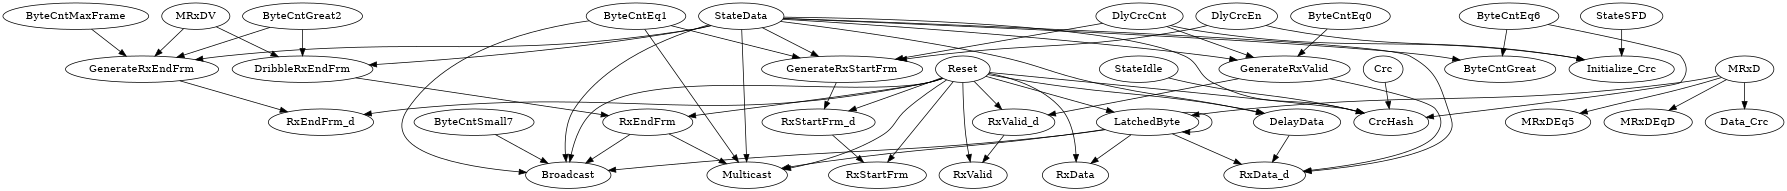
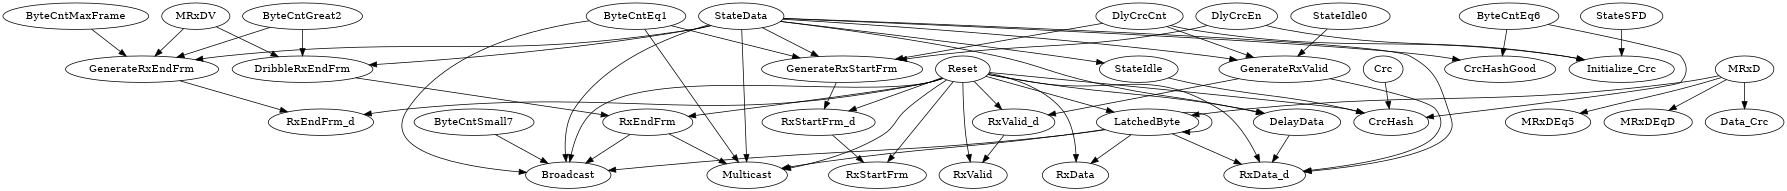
  digraph {
    edge [weight=1.0]
    MRxDV
    GenerateRxEndFrm
    DribbleRxEndFrm
    RxEndFrm_d
    RxEndFrm
    Broadcast
    Multicast
    StateSFD
    Initialize_Crc
    ByteCntSmall7
    DlyCrcEn
    GenerateRxStartFrm
    RxStartFrm_d
    RxStartFrm
    StateData
    RxData_d
    CrcHash
    DelayData
-   CrcHashGood [label=ByteCntGreat]
+   CrcHashGood
    GenerateRxValid
    RxValid_d
    RxValid
    StateIdle
    MRxD
    MRxDEqD
    Data_Crc
    LatchedByte
    MRxDEq5
    RxData
    Reset
    DlyCrcCnt
    Crc
    ByteCntMaxFrame
    ByteCntGreat2
    ByteCntEq6
    ByteCntEq1
-   ByteCntEq0
+   ByteCntEq0 [label=StateIdle0]
    MRxDV -> GenerateRxEndFrm
    MRxDV -> DribbleRxEndFrm
    GenerateRxEndFrm -> RxEndFrm_d
    DribbleRxEndFrm -> RxEndFrm
    RxEndFrm -> Broadcast
    RxEndFrm -> Multicast
    StateSFD -> Initialize_Crc
    ByteCntSmall7 -> Broadcast [weight=3.0]
    DlyCrcEn -> Initialize_Crc
    DlyCrcEn -> GenerateRxStartFrm
    GenerateRxStartFrm -> RxStartFrm_d
    RxStartFrm_d -> RxStartFrm
    StateData -> GenerateRxEndFrm
    StateData -> DribbleRxEndFrm
    StateData -> Broadcast [weight=5.0]
    StateData -> Multicast [weight=2.0]
    StateData -> GenerateRxStartFrm
    StateData -> RxData_d
-   StateData -> CrcHash
+   StateData -> StateIdle
    StateData -> DelayData
    StateData -> CrcHashGood
    StateData -> GenerateRxValid
    DelayData -> RxData_d
    GenerateRxValid -> RxData_d [weight=2.0]
    GenerateRxValid -> RxValid_d
    RxValid_d -> RxValid
    StateIdle -> CrcHash [weight=2.0]
    MRxD -> MRxDEqD
    MRxD -> Data_Crc [weight=4.0]
    MRxD -> LatchedByte
    MRxD -> MRxDEq5
    LatchedByte -> Broadcast [weight=5.0]
    LatchedByte -> Multicast [weight=2.0]
    LatchedByte -> RxData_d
    LatchedByte -> LatchedByte
    LatchedByte -> RxData
    Reset -> RxEndFrm_d [weight=2.0]
    Reset -> RxEndFrm [weight=2.0]
    Reset -> Broadcast [weight=4.0]
    Reset -> Multicast [weight=3.0]
    Reset -> RxStartFrm_d [weight=2.0]
    Reset -> RxStartFrm [weight=2.0]
+   Reset -> RxData_d [weight=3.0]
    Reset -> CrcHash [weight=2.0]
    Reset -> DelayData [weight=3.0]
    Reset -> RxValid_d [weight=2.0]
    Reset -> RxValid [weight=2.0]
    Reset -> LatchedByte [weight=3.0]
    Reset -> RxData [weight=3.0]
    DlyCrcCnt -> Initialize_Crc
    DlyCrcCnt -> GenerateRxStartFrm
    DlyCrcCnt -> GenerateRxValid
    Crc -> CrcHash
    ByteCntMaxFrame -> GenerateRxEndFrm
    ByteCntGreat2 -> GenerateRxEndFrm
    ByteCntGreat2 -> DribbleRxEndFrm
    ByteCntEq6 -> CrcHash
    ByteCntEq6 -> CrcHashGood
    ByteCntEq1 -> Broadcast [weight=2.0]
    ByteCntEq1 -> Multicast [weight=2.0]
    ByteCntEq1 -> GenerateRxStartFrm
    ByteCntEq0 -> GenerateRxValid
  }
